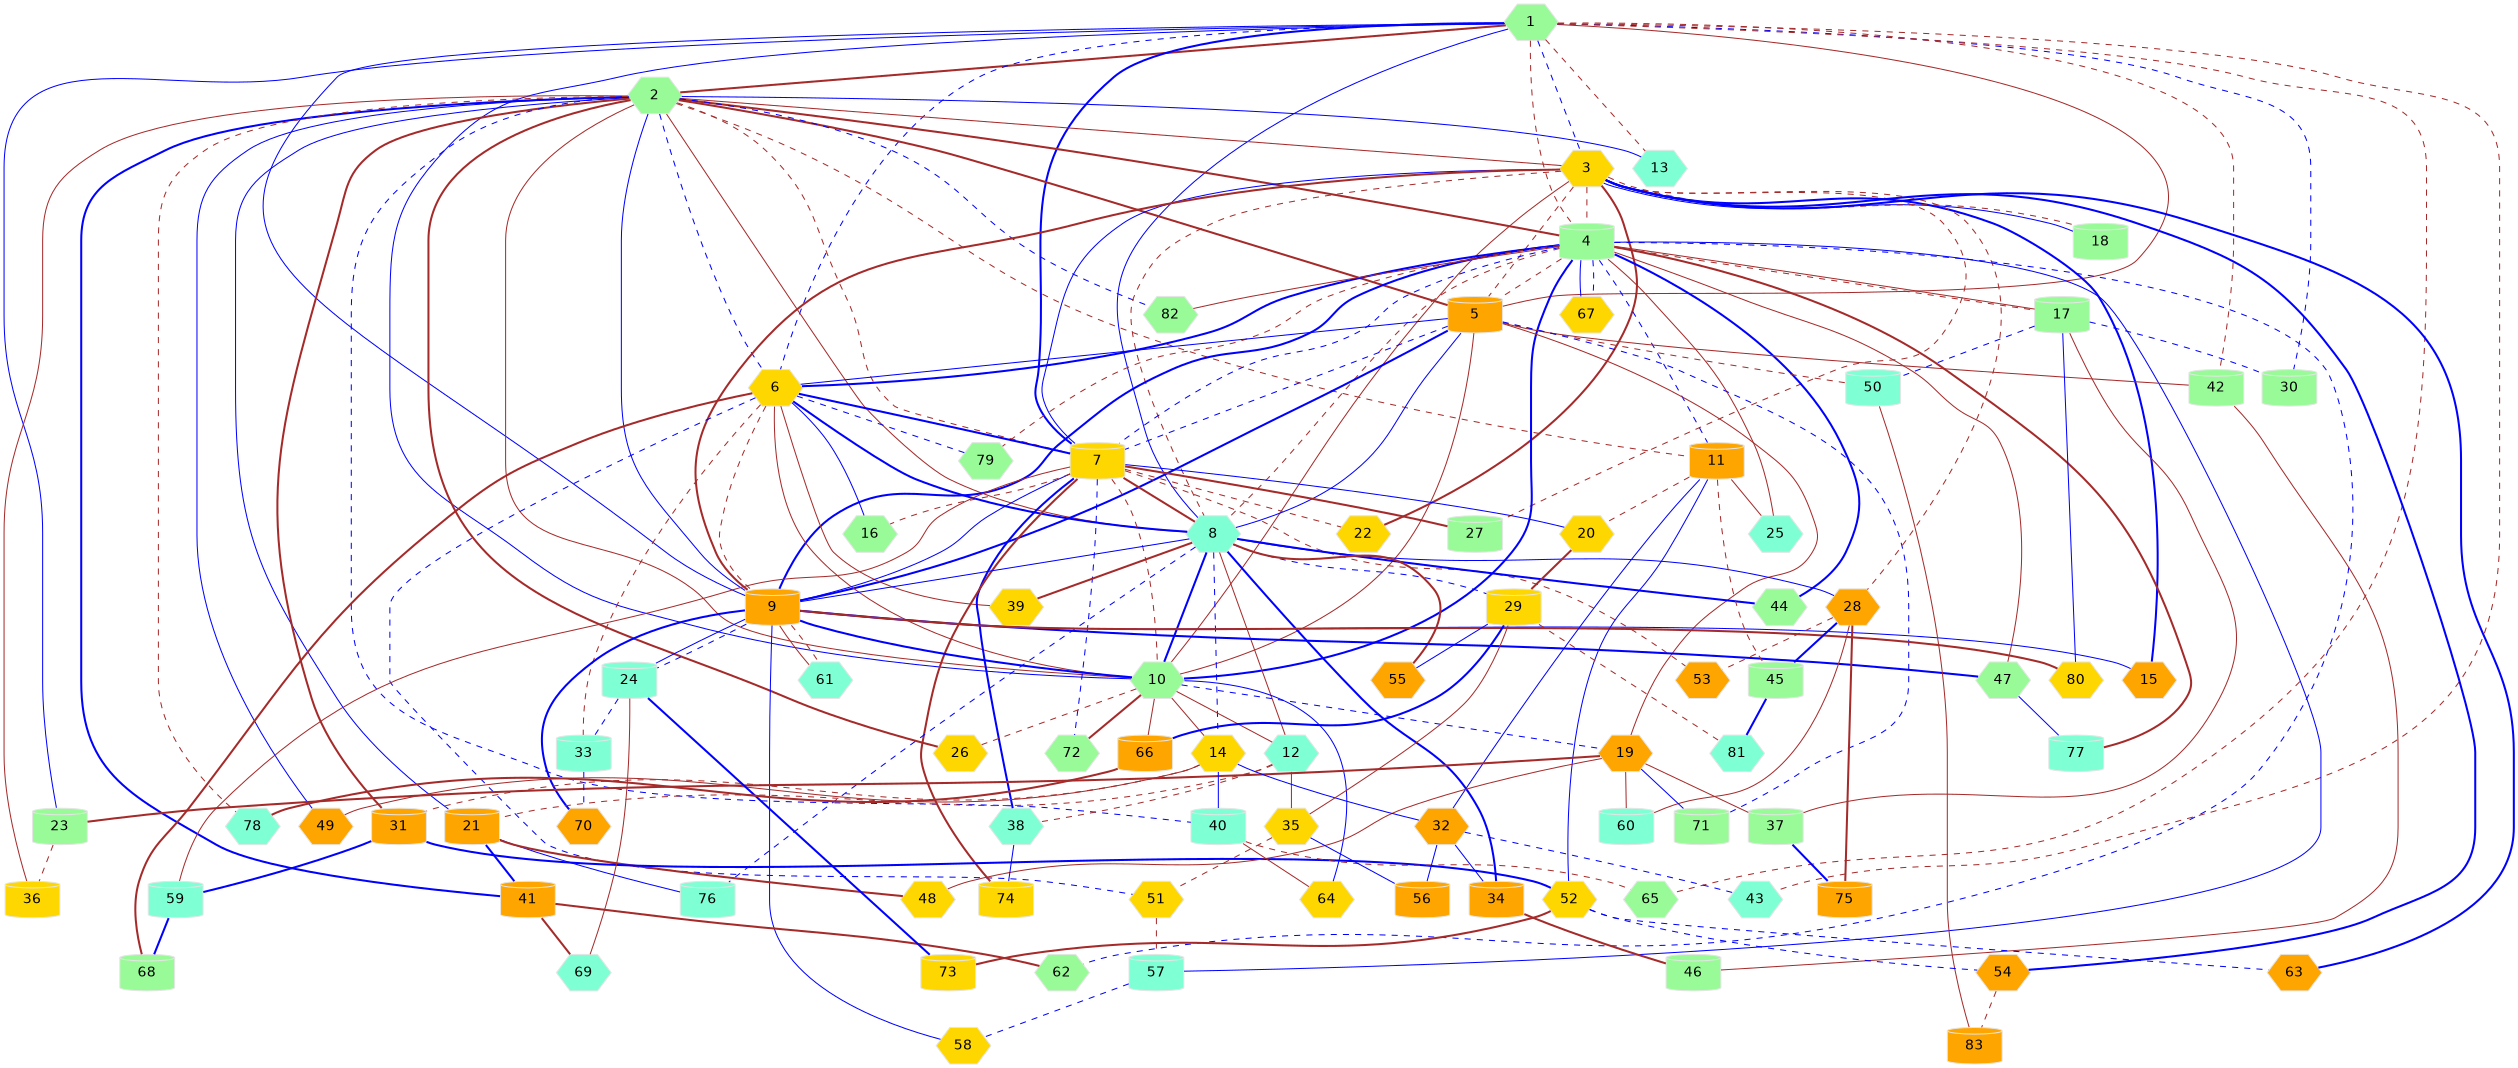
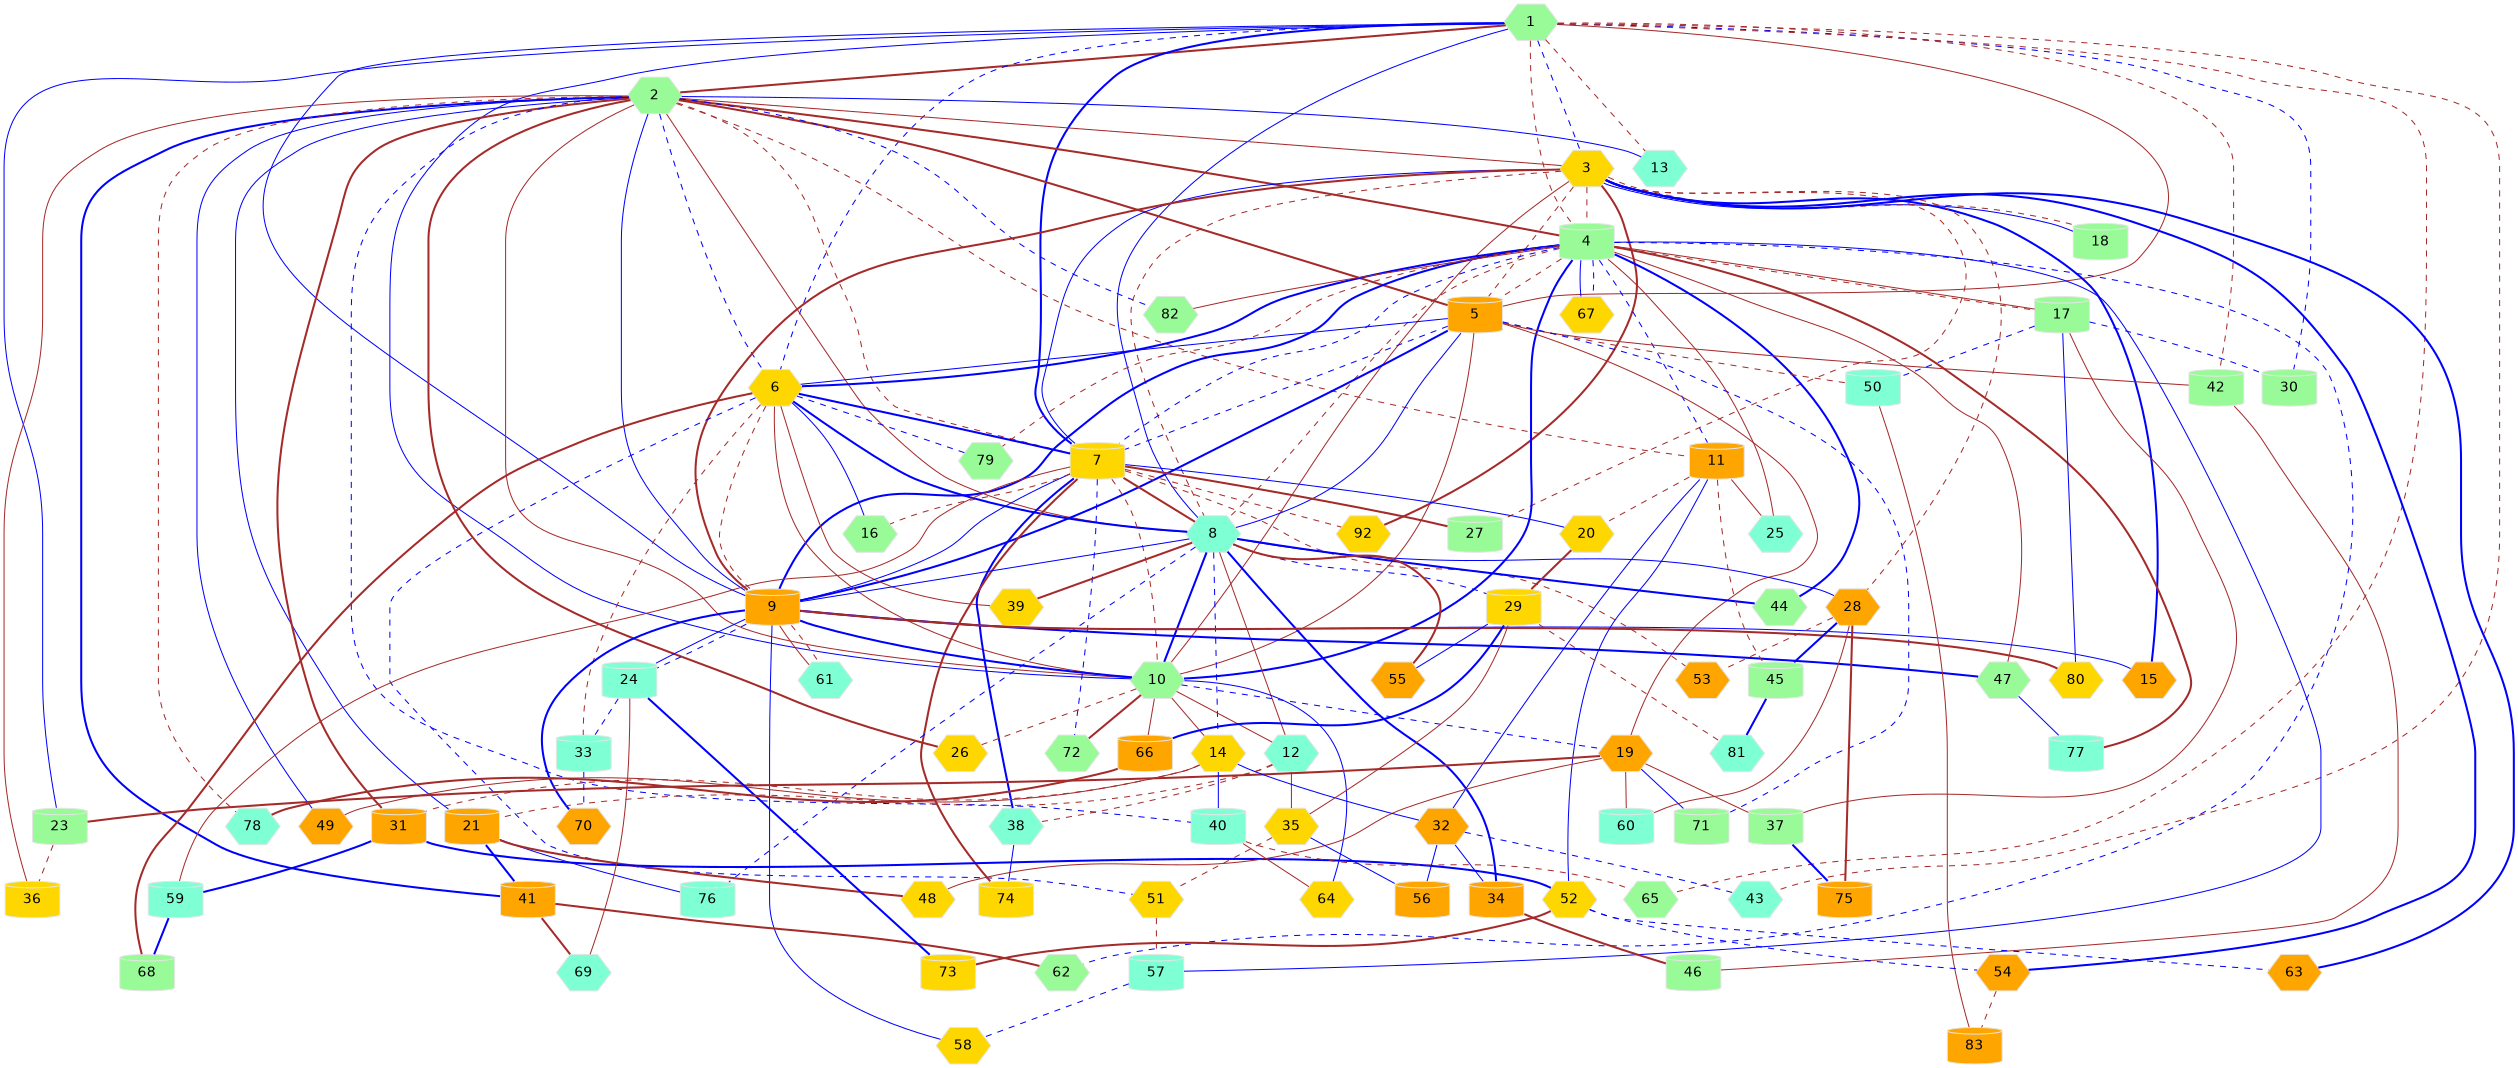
  graph {
    fontname="DejaVu Sans"
    node [color=gray90 fillcolor=palegreen fontname="DejaVu Sans" shape=hexagon style=filled]
    edge [color=brown fontname="DejaVu Sans" style=solid]
    1
    2
    3 [fillcolor=gold]
    4 [shape=cylinder]
    5 [fillcolor=orange shape=cylinder]
    6 [fillcolor=gold]
    7 [fillcolor=gold shape=cylinder]
    8 [fillcolor=aquamarine]
    9 [fillcolor=orange shape=cylinder]
    10
    13 [fillcolor=aquamarine]
    23 [shape=cylinder]
    30 [shape=cylinder]
    42 [shape=cylinder]
    43 [fillcolor=aquamarine]
    65
    11 [fillcolor=orange shape=cylinder]
    21 [fillcolor=orange shape=cylinder]
    26 [fillcolor=gold]
    31 [fillcolor=orange shape=cylinder]
    36 [fillcolor=gold shape=cylinder]
    40 [fillcolor=aquamarine shape=cylinder]
    41 [fillcolor=orange shape=cylinder]
    49 [fillcolor=orange]
    78 [fillcolor=aquamarine]
    82
    15 [fillcolor=orange]
    18 [shape=cylinder]
-   22 [fillcolor=gold]
+   22 [fillcolor=gold label=92]
    27 [shape=cylinder]
    28 [fillcolor=orange]
    54 [fillcolor=orange]
    63 [fillcolor=orange]
    17 [shape=cylinder]
    25 [fillcolor=aquamarine]
    44
    47
    57 [fillcolor=aquamarine shape=cylinder]
    62
    67 [fillcolor=gold]
    77 [fillcolor=aquamarine shape=cylinder]
    79
    19 [fillcolor=orange]
    50 [fillcolor=aquamarine shape=cylinder]
    71 [shape=cylinder]
    16
    33 [fillcolor=aquamarine shape=cylinder]
    39 [fillcolor=gold]
    51 [fillcolor=gold]
    68 [shape=cylinder]
    20 [fillcolor=gold]
    38 [fillcolor=aquamarine]
    53 [fillcolor=orange]
    59 [fillcolor=aquamarine shape=cylinder]
    72
    74 [fillcolor=gold shape=cylinder]
    12 [fillcolor=aquamarine]
    14 [fillcolor=gold]
    29 [fillcolor=gold shape=cylinder]
    34 [fillcolor=orange shape=cylinder]
    55 [fillcolor=orange]
    76 [fillcolor=aquamarine shape=cylinder]
    24 [fillcolor=aquamarine shape=cylinder]
    58 [fillcolor=gold]
    61 [fillcolor=aquamarine]
    70 [fillcolor=orange]
    80 [fillcolor=gold]
    64 [fillcolor=gold]
    66 [fillcolor=orange shape=cylinder]
    46 [shape=cylinder]
    32 [fillcolor=orange]
    45 [shape=cylinder]
    52 [fillcolor=gold]
    48 [fillcolor=gold]
    69 [fillcolor=aquamarine]
    60 [fillcolor=aquamarine shape=cylinder]
    75 [fillcolor=orange shape=cylinder]
    83 [fillcolor=orange shape=cylinder]
    37 [shape=cylinder]
    35 [fillcolor=gold]
    81 [fillcolor=aquamarine]
    73 [fillcolor=gold shape=cylinder]
    56 [fillcolor=orange shape=cylinder]
    1 -- 2 [style=bold]
    1 -- 3 [color=blue style=dashed]
    1 -- 4 [style=dashed]
    1 -- 5
    1 -- 6 [color=blue style=dashed]
    1 -- 7 [color=blue style=bold]
    1 -- 8 [color=blue]
    1 -- 9 [color=blue]
    1 -- 10 [color=blue]
    1 -- 13 [style=dashed]
    1 -- 23 [color=blue]
    1 -- 30 [color=blue style=dashed]
    1 -- 42 [style=dashed]
    1 -- 43 [style=dashed]
    1 -- 65 [style=dashed]
    2 -- 3
    2 -- 4 [style=bold]
    2 -- 5 [style=bold]
    2 -- 6 [color=blue style=dashed]
    2 -- 7 [style=dashed]
    2 -- 8
    2 -- 9 [color=blue]
    2 -- 10
    2 -- 13 [color=blue]
    2 -- 11 [style=dashed]
    2 -- 21 [color=blue]
    2 -- 26 [style=bold]
    2 -- 31 [style=bold]
    2 -- 36
    2 -- 40 [color=blue style=dashed]
    2 -- 41 [color=blue style=bold]
    2 -- 49 [color=blue]
    2 -- 78 [style=dashed]
    2 -- 82 [color=blue style=dashed]
    3 -- 4 [style=dashed]
    3 -- 5 [style=dashed]
    3 -- 7 [color=blue]
    3 -- 8 [style=dashed]
    3 -- 9 [style=bold]
    3 -- 10
    3 -- 15 [color=blue style=bold]
    3 -- 18 [color=blue]
    3 -- 18 [style=dashed]
    3 -- 22 [style=bold]
    3 -- 27 [style=dashed]
    3 -- 28 [style=dashed]
    3 -- 54 [color=blue style=bold]
    3 -- 63 [color=blue style=bold]
    4 -- 5 [style=dashed]
    4 -- 6 [color=blue style=bold]
    4 -- 7 [color=blue style=dashed]
    4 -- 8 [style=dashed]
    4 -- 9 [color=blue style=bold]
    4 -- 10 [color=blue style=bold]
    4 -- 11 [color=blue style=dashed]
    4 -- 82
    4 -- 17 [style=dashed]
    4 -- 17
    4 -- 25
    4 -- 44 [color=blue style=bold]
    4 -- 47
    4 -- 57 [color=blue]
    4 -- 62 [color=blue style=dashed]
    4 -- 67 [color=blue]
    4 -- 67 [color=blue style=dashed]
    4 -- 77 [style=bold]
    4 -- 79 [style=dashed]
    5 -- 6 [color=blue]
    5 -- 7 [color=blue style=dashed]
    5 -- 8 [color=blue]
    5 -- 9 [color=blue style=bold]
    5 -- 10
    5 -- 42
    5 -- 19
    5 -- 50 [style=dashed]
    5 -- 71 [color=blue style=dashed]
    6 -- 7 [color=blue style=bold]
    6 -- 8 [color=blue style=bold]
    6 -- 9 [style=dashed]
    6 -- 10
    6 -- 79 [color=blue style=dashed]
    6 -- 16 [color=blue]
    6 -- 33 [style=dashed]
    6 -- 39
    6 -- 51 [color=blue style=dashed]
    6 -- 68 [style=bold]
    7 -- 8 [style=bold]
    7 -- 9 [color=blue]
    7 -- 10 [style=dashed]
    7 -- 22 [style=dashed]
    7 -- 27 [style=bold]
    7 -- 16 [style=dashed]
    7 -- 20 [color=blue]
    7 -- 38 [color=blue style=bold]
    7 -- 53 [style=dashed]
    7 -- 59
    7 -- 72 [color=blue style=dashed]
    7 -- 74 [style=bold]
    8 -- 9 [color=blue]
    8 -- 10 [color=blue style=bold]
    8 -- 28 [color=blue]
    8 -- 44 [color=blue style=bold]
    8 -- 39 [style=bold]
    8 -- 12
    8 -- 14 [color=blue style=dashed]
    8 -- 29 [color=blue style=dashed]
    8 -- 34 [color=blue style=bold]
    8 -- 55 [style=bold]
    8 -- 76 [color=blue style=dashed]
    9 -- 10 [color=blue style=bold]
    9 -- 15 [color=blue]
    9 -- 47 [color=blue style=bold]
    9 -- 24 [color=blue]
    9 -- 24 [color=blue style=dashed]
    9 -- 58 [color=blue]
    9 -- 61
    9 -- 61 [style=dashed]
    9 -- 70 [color=blue style=bold]
    9 -- 80 [style=bold]
    10 -- 26 [style=dashed]
    10 -- 19 [color=blue style=dashed]
    10 -- 72 [style=bold]
    10 -- 12
    10 -- 14
    10 -- 64 [color=blue]
    10 -- 66
    23 -- 36 [style=dashed]
    42 -- 46
    11 -- 25
    11 -- 20 [style=dashed]
    11 -- 32 [color=blue]
    11 -- 45 [style=dashed]
    11 -- 52 [color=blue]
    21 -- 41 [color=blue style=bold]
    21 -- 76 [color=blue]
    21 -- 48 [style=bold]
    31 -- 59 [color=blue style=bold]
    31 -- 52 [color=blue style=bold]
    40 -- 65 [style=dashed]
    40 -- 64
    41 -- 62 [style=bold]
    41 -- 69 [style=bold]
    28 -- 53 [style=dashed]
    28 -- 45 [color=blue style=bold]
    28 -- 60
    28 -- 75 [style=bold]
    54 -- 83 [style=dashed]
    17 -- 30 [color=blue style=dashed]
    17 -- 50 [color=blue style=dashed]
    17 -- 80 [color=blue]
    17 -- 37
    47 -- 77 [color=blue]
    57 -- 58 [color=blue style=dashed]
    19 -- 23 [style=bold]
    19 -- 71 [color=blue]
    19 -- 48
    19 -- 60
    19 -- 37
    50 -- 83
    33 -- 70 [color=blue style=dashed]
    51 -- 57 [style=dashed]
    20 -- 29 [style=bold]
    38 -- 74 [color=blue]
    59 -- 68 [color=blue style=bold]
    12 -- 21 [style=dashed]
    12 -- 38 [style=dashed]
    12 -- 35
    14 -- 31 [style=dashed]
    14 -- 40 [color=blue]
    14 -- 49
    14 -- 32 [color=blue]
    29 -- 55 [color=blue]
    29 -- 66 [color=blue style=bold]
    29 -- 35
    29 -- 81 [style=dashed]
    34 -- 46 [style=bold]
    24 -- 33 [color=blue style=dashed]
    24 -- 69
    24 -- 73 [color=blue style=bold]
    66 -- 78 [style=bold]
    32 -- 43 [color=blue style=dashed]
    32 -- 34 [color=blue]
    32 -- 56 [color=blue]
    45 -- 81 [color=blue style=bold]
    52 -- 54 [color=blue style=dashed]
    52 -- 63 [color=blue style=dashed]
    52 -- 73 [style=bold]
    37 -- 75 [color=blue style=bold]
    35 -- 51 [style=dashed]
    35 -- 56 [color=blue]
  }
